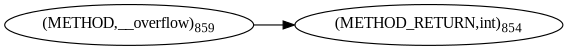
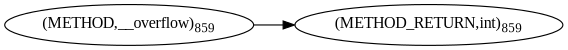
  digraph {
    rankdir=LR
    fontname="Liberation Serif"
    node [fontname="Liberation Serif"]
    n1 [label=<(METHOD,__overflow)<SUB>859</SUB>>]
-   n2 [label=<(METHOD_RETURN,int)<SUB>854</SUB>>]
+   n2 [label=<(METHOD_RETURN,int)<SUB>859</SUB>>]
    n1 -> n2 [color=black fontname="Liberation Serif"]
  }
